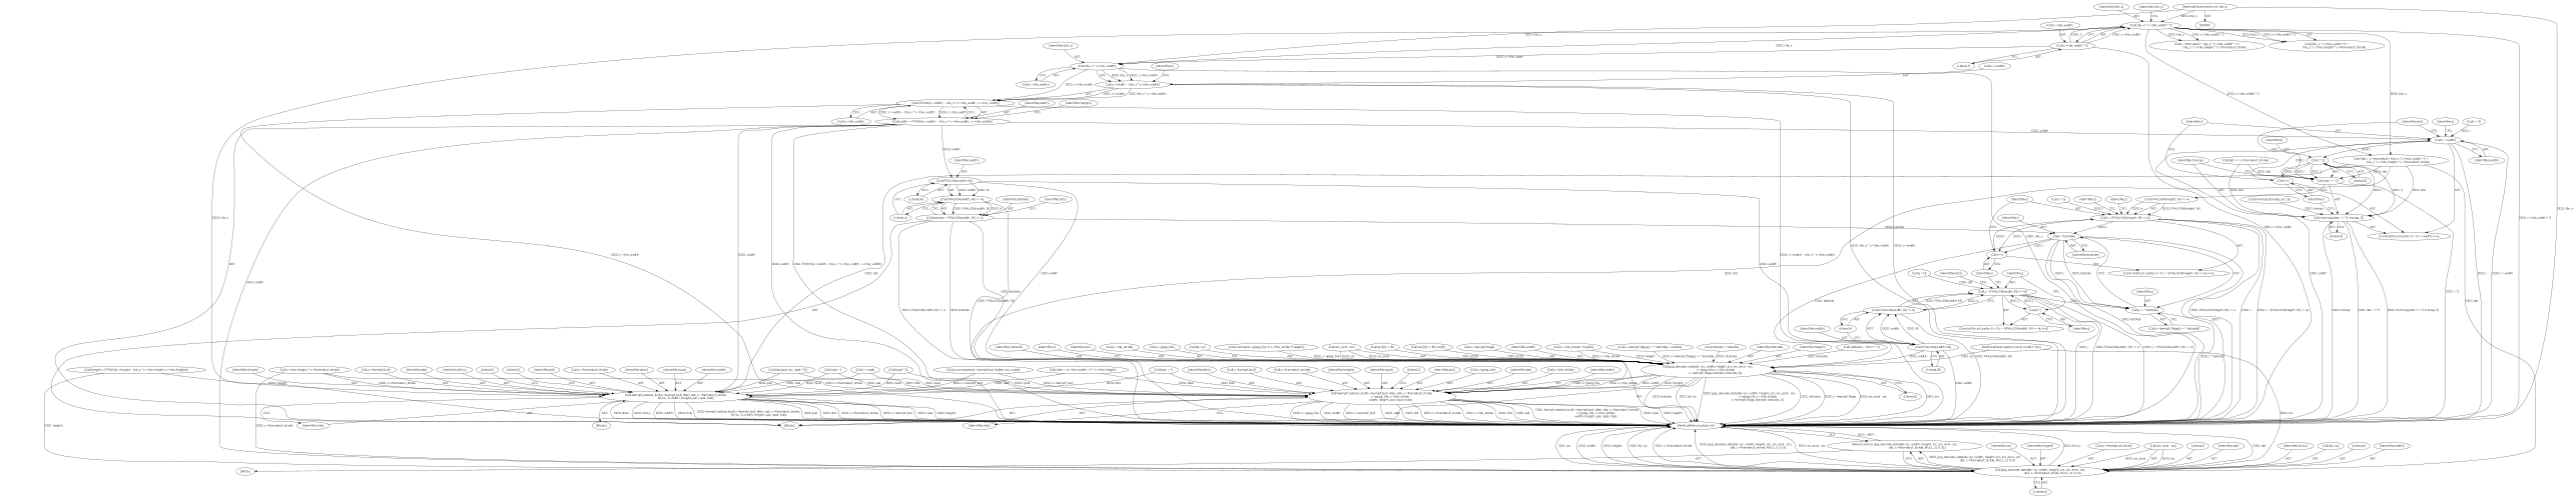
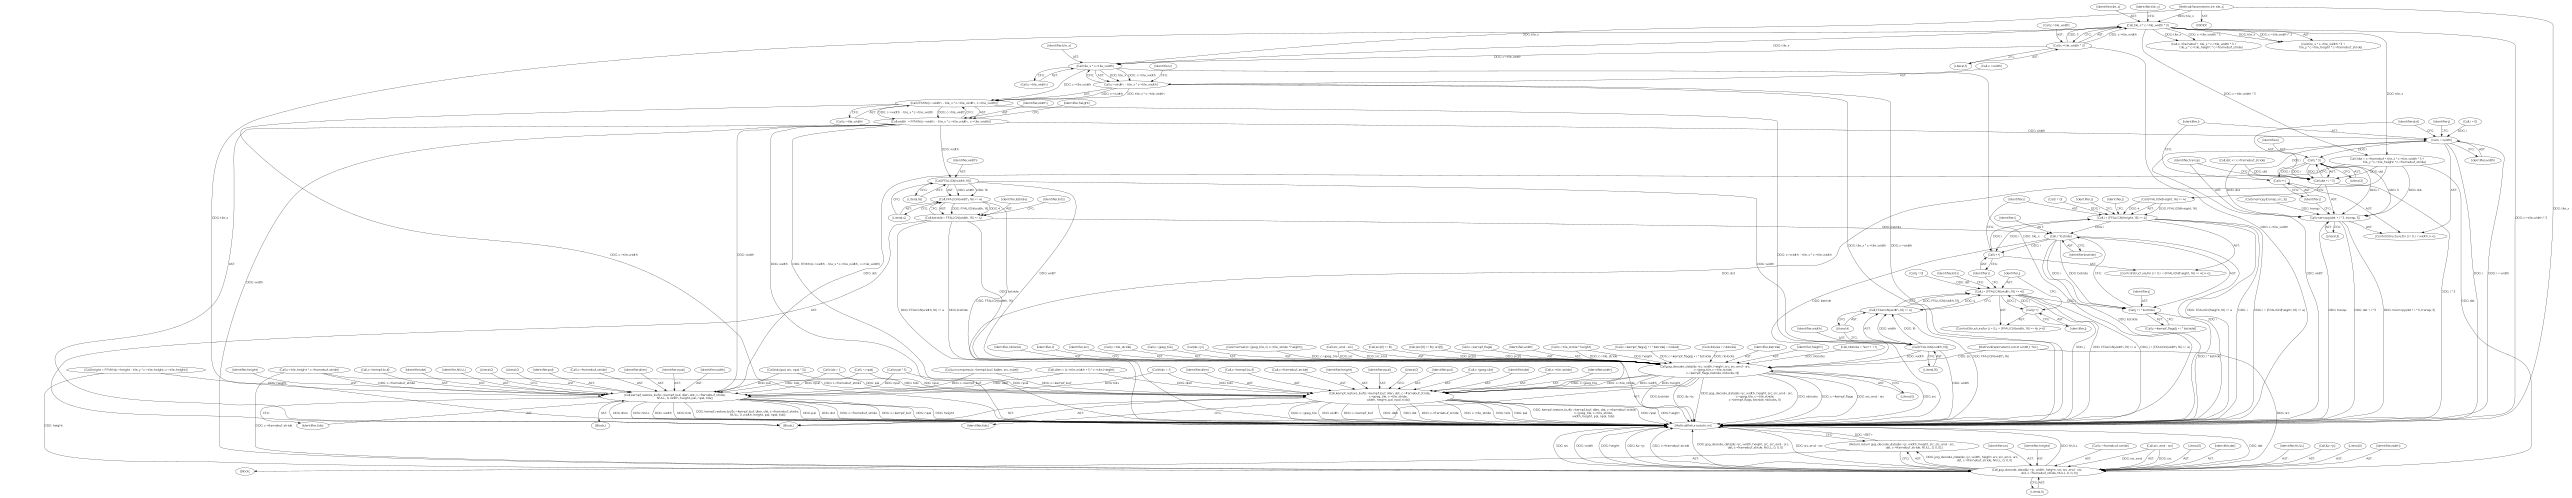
  digraph {
    fontname=Montserrat
    node [fontname=Montserrat]
    edge [fontname=Montserrat]
    n1 [label="(Call,tile_x * c->tile_width)"]
    n2 [label="(Call,c->width  - tile_x * c->tile_width)"]
    n3 [label="(Call,FFMIN(c->width  - tile_x * c->tile_width,  c->tile_width))"]
    n4 [label="(MethodReturn,static int)"]
    n5 [label="(Call,c->tile_width)"]
    n6 [label="(Call,width  = FFMIN(c->width  - tile_x * c->tile_width,  c->tile_width))"]
    n7 [label="(Call,c->tile_width)"]
    n8 [label="(Return,return jpg_decode_data(&c->jc, width, height, src, src_end - src,\n                               dst, c->framebuf_stride, NULL, 0, 0, 0);)"]
    n9 [label="(Call,tile_x * c->tile_width * 3)"]
    n10 [label="(Call,c->tile_width * 3)"]
    n11 [label="(Call,c->framebuf + tile_x * c->tile_width * 3 +\n                   tile_y * c->tile_height * c->framebuf_stride)"]
    n12 [label="(Call,tile_x * c->tile_width * 3 +\n                   tile_y * c->tile_height * c->framebuf_stride)"]
    n13 [label="(Call,*dst = c->framebuf + tile_x * c->tile_width * 3 +\n                   tile_y * c->tile_height * c->framebuf_stride)"]
    n14 [label="(Literal,3)"]
    n15 [label="(Call,jpg_decode_data(&c->jc, width, height, src, src_end - src,\n                               dst, c->framebuf_stride, NULL, 0, 0, 0))"]
    n16 [label="(Call,kempf_restore_buf(c->kempf_buf, dlen, dst, c->framebuf_stride,\n                          NULL, 0, width, height, pal, npal, tidx))"]
    n17 [label="(Call,memcpy(dst + i * 3, transp, 3))"]
    n18 [label="(Call,dst + i * 3)"]
    n19 [label="(Call,kempf_restore_buf(c->kempf_buf, dlen, dst, c->framebuf_stride,\n                      c->jpeg_tile, c->tile_stride,\n                      width, height, pal, npal, tidx))"]
    n20 [label="(MethodParameterIn,int tile_x)"]
    1000100
    n22 [label="(Call,i < width)"]
    n23 [label="(Call,FFALIGN(width, 16))"]
    n24 [label="(Block,)"]
    n25 [label="(Call,i * 3)"]
    n26 [label="(Identifier,width)"]
    n27 [label="(ControlStructure,for (i = 0; i < width; i++))"]
    n28 [label="(Literal,0)"]
    n29 [label="(Identifier,tidx)"]
    n30 [label="(Block,)"]
    n31 [label="(Call,FFALIGN(width, 16) >> 4)"]
    n32 [label="(Call,jpg_decode_data(&c->jc, width, height, src, src_end - src,\n                    c->jpeg_tile, c->tile_stride,\n                    c->kempf_flags, bstride, nblocks, 0))"]
    n33 [label="(Call,FFALIGN(width, 16))"]
    n34 [label="(Literal,16)"]
    n35 [label="(Call,i++)"]
    n36 [label="(Literal,3)"]
    n37 [label="(Identifier,i)"]
    n38 [label="(Literal,3)"]
    n39 [label="(Call,FFALIGN(height, 16) >> 4)"]
    n40 [label="(Block,)"]
    n41 [label="(Call,bstride = FFALIGN(width, 16) >> 4)"]
    n42 [label="(Literal,4)"]
    n43 [label="(Literal,0)"]
    n44 [label="(Call,FFALIGN(width, 16) >> 4)"]
    n45 [label="(Literal,16)"]
    n46 [label="(Call,i * bstride)"]
    n47 [label="(Call,i++)"]
    n48 [label="(Call,j + i * bstride)"]
    n49 [label="(Identifier,bstride)"]
    n50 [label="(Call,i < (FFALIGN(height, 16) >> 4))"]
    n51 [label="(ControlStructure,for (i = 0; i < (FFALIGN(height, 16) >> 4); i++))"]
    n52 [label="(Identifier,i)"]
    n53 [label="(Call,c->kempf_flags[j + i * bstride])"]
    n54 [label="(Call,j < (FFALIGN(width, 16) >> 4))"]
    n55 [label="(Identifier,tidx)"]
    n56 [label="(Literal,4)"]
    n57 [label="(Call,j++)"]
    n58 [label="(ControlStructure,for (j = 0; j < (FFALIGN(width, 16) >> 4); j++))"]
    n59 [label="(Identifier,j)"]
    n60 [label="(Call,cblocks > nblocks)"]
    n61 [label="(Identifier,i)"]
    n62 [label="(Identifier,pal)"]
    n63 [label="(Identifier,bstride)"]
    n64 [label="(Identifier,height)"]
    n65 [label="(Identifier,c)"]
    n66 [label="(Call,c->width)"]
    n67 [label="(Identifier,dst)"]
    n68 [label="(Identifier,npal)"]
    n69 [label="(Call,i = 0)"]
    n70 [label="(Identifier,src)"]
    n71 [label="(Identifier,pal)"]
    n72 [label="(Call,nblocks = *src++ + 1)"]
    n73 [label="(Identifier,nblocks)"]
    n74 [label="(Identifier,j)"]
    n75 [label="(Identifier,c)"]
    n76 [label="(Identifier,i)"]
    n77 [label="(Identifier,width)"]
    n78 [label="(Identifier,src)"]
    n79 [label="(Identifier,height)"]
    n80 [label="(Identifier,j)"]
    n81 [label="(Call,c->jpeg_tile)"]
    n82 [label="(Identifier,tile_x)"]
    n83 [label="(Identifier,dst)"]
    n84 [label="(Identifier,bstride)"]
    n85 [label="(Call,tidx = i)"]
    n86 [label="(Call,c->kempf_buf)"]
    n87 [label="(Identifier,c)"]
    n88 [label="(Call,c->tile_stride)"]
    n89 [label="(Identifier,height)"]
    n90 [label="(Call,c->tile_stride)"]
    n91 [label="(Identifier,NULL)"]
    n92 [label="(Literal,0)"]
    n93 [label="(Call,height = FFMIN(c->height - tile_y * c->tile_height, c->tile_height))"]
    n94 [label="(Call,c->jpeg_tile)"]
    n95 [label="(Call,j = 0)"]
    n96 [label="(Identifier,tile_x)"]
    n97 [label="(Call,&c->jc)"]
    n98 [label="(Literal,0)"]
    n99 [label="(Call,c->framebuf_stride)"]
    n100 [label="(Call,memset(c->jpeg_tile, 0, c->tile_stride * height))"]
    n101 [label="(Call,i < npal)"]
    n102 [label="(Call,i = 0)"]
    n103 [label="(Identifier,width)"]
    n104 [label="(Identifier,bits)"]
    n105 [label="(Call,src_end - src)"]
    n106 [label="(Call,memcpy(transp, src, 3))"]
    n107 [label="(Call,src[0] << 8)"]
    n108 [label="(Call,c->framebuf_stride)"]
    n109 [label="(Call,src_end - src)"]
    n110 [label="(Identifier,dlen)"]
    n111 [label="(Identifier,i)"]
    n112 [label="(Identifier,dlen)"]
    n113 [label="(Call,dst += c->framebuf_stride)"]
    n114 [label="(Call,dlen = (c->tile_width + 1) * c->tile_height)"]
    n115 [label="(Identifier,transp)"]
    n116 [label="(Call,tidx = -1)"]
    n117 [label="(Call,tidx(pal, src, npal * 3))"]
    n118 [label="(Literal,0)"]
    n119 [label="(Identifier,j)"]
    n120 [label="(Call,(src[0] << 8) | src[1])"]
    n121 [label="(Identifier,dst)"]
    n122 [label="(Identifier,height)"]
    n123 [label="(Call,c->kempf_flags)"]
    n124 [label="(Identifier,width)"]
    n125 [label="(Call,c->tile_height * c->framebuf_stride)"]
    n126 [label="(Identifier,width)"]
    n127 [label="(MethodParameterIn,const uint8_t *src)"]
    n128 [label="(Call,c->kempf_buf)"]
    n129 [label="(Identifier,NULL)"]
    n130 [label="(Identifier,tile_y)"]
    n131 [label="(Call,c->framebuf_stride)"]
    n132 [label="(Call,&c->jc)"]
    n133 [label="(Literal,0)"]
    n134 [label="(Call,c->tile_width)"]
    n135 [label="(Call,npal * 3)"]
    n136 [label="(Call,c->tile_stride * height)"]
    n137 [label="(Identifier,width)"]
    n138 [label="(Identifier,width)"]
    n139 [label="(Identifier,dst)"]
    n140 [label="(Call,uncompress(c->kempf_buf, &dlen, src, zsize))"]
    n141 [label="(Identifier,bits)"]
    n142 [label="(Call,c->kempf_flags[j + i * bstride] = coded)"]
    n143 [label="(Identifier,width)"]
    n144 [label="(Identifier,height)"]
    n145 [label="(Identifier,j)"]
    n146 [label="(Identifier,npal)"]
    n147 [label="(Identifier,i)"]
    n148 [label="(Literal,0)"]
    n1 -> n2 [label="AST: "]
    n1 -> n2 [label="DDG: tile_x"]
    n1 -> n2 [label="DDG: c->tile_width"]
    n1 -> n3 [label="DDG: c->tile_width"]
    n1 -> n4 [label="DDG: tile_x"]
    n1 -> n5 [label="CFG: "]
+   n2 -> n1 [label="CFG: "]
    n2 -> n3 [label="AST: "]
    n2 -> n3 [label="DDG: c->width"]
    n2 -> n3 [label="DDG: tile_x * c->tile_width"]
    n2 -> n4 [label="DDG: tile_x * c->tile_width"]
    n2 -> n4 [label="DDG: c->width"]
    n3 -> n4 [label="DDG: c->tile_width"]
    n3 -> n4 [label="DDG: c->width  - tile_x * c->tile_width"]
    n3 -> n6 [label="AST: "]
    n3 -> n6 [label="DDG: c->width  - tile_x * c->tile_width"]
    n3 -> n6 [label="DDG: c->tile_width"]
    n3 -> n7 [label="CFG: "]
    n4 -> n8 [label="CFG: "]
    n5 -> n1 [label="AST: "]
    n6 -> n3 [label="CFG: "]
    n6 -> n4 [label="DDG: width"]
    n6 -> n4 [label="DDG: FFMIN(c->width  - tile_x * c->tile_width,  c->tile_width)"]
    n6 -> n15 [label="DDG: width"]
    n6 -> n16 [label="DDG: width"]
    n6 -> n22 [label="DDG: width"]
    n6 -> n23 [label="DDG: width"]
    n6 -> n24 [label="AST: "]
    n7 -> n3 [label="AST: "]
    n8 -> n4 [label="DDG: <RET>"]
    n8 -> n15 [label="CFG: "]
    n8 -> n40 [label="AST: "]
    n9 -> n1 [label="DDG: tile_x"]
    n9 -> n4 [label="DDG: c->tile_width * 3"]
    n9 -> n4 [label="DDG: tile_x"]
    n9 -> n10 [label="CFG: "]
    n9 -> n11 [label="DDG: tile_x"]
    n9 -> n11 [label="DDG: c->tile_width * 3"]
    n9 -> n12 [label="AST: "]
    n9 -> n12 [label="DDG: tile_x"]
    n9 -> n12 [label="DDG: c->tile_width * 3"]
    n9 -> n13 [label="DDG: tile_x"]
    n9 -> n13 [label="DDG: c->tile_width * 3"]
    n10 -> n1 [label="DDG: c->tile_width"]
    n10 -> n4 [label="DDG: c->tile_width"]
    n10 -> n9 [label="AST: "]
    n10 -> n9 [label="DDG: c->tile_width"]
    n10 -> n9 [label="DDG: 3"]
    n10 -> n14 [label="CFG: "]
    n13 -> n15 [label="DDG: dst"]
    n13 -> n16 [label="DDG: dst"]
    n13 -> n17 [label="DDG: dst"]
    n13 -> n18 [label="DDG: dst"]
    n13 -> n19 [label="DDG: dst"]
    n14 -> n10 [label="AST: "]
    n15 -> n4 [label="DDG: NULL"]
    n15 -> n4 [label="DDG: dst"]
    n15 -> n4 [label="DDG: src"]
    n15 -> n4 [label="DDG: width"]
    n15 -> n4 [label="DDG: height"]
    n15 -> n4 [label="DDG: &c->jc"]
    n15 -> n4 [label="DDG: c->framebuf_stride"]
    n15 -> n4 [label="DDG: jpg_decode_data(&c->jc, width, height, src, src_end - src,\n                               dst, c->framebuf_stride, NULL, 0, 0, 0)"]
    n15 -> n4 [label="DDG: src_end - src"]
    n15 -> n8 [label="AST: "]
    n15 -> n8 [label="DDG: jpg_decode_data(&c->jc, width, height, src, src_end - src,\n                               dst, c->framebuf_stride, NULL, 0, 0, 0)"]
    n15 -> n28 [label="CFG: "]
    n16 -> n4 [label="DDG: dst"]
    n16 -> n4 [label="DDG: c->framebuf_stride"]
    n16 -> n4 [label="DDG: c->kempf_buf"]
    n16 -> n4 [label="DDG: npal"]
    n16 -> n4 [label="DDG: height"]
    n16 -> n4 [label="DDG: dlen"]
    n16 -> n4 [label="DDG: NULL"]
    n16 -> n4 [label="DDG: width"]
    n16 -> n4 [label="DDG: tidx"]
    n16 -> n4 [label="DDG: kempf_restore_buf(c->kempf_buf, dlen, dst, c->framebuf_stride,\n                          NULL, 0, width, height, pal, npal, tidx)"]
    n16 -> n4 [label="DDG: pal"]
    n16 -> n29 [label="CFG: "]
    n16 -> n30 [label="AST: "]
    n17 -> n4 [label="DDG: transp"]
    n17 -> n4 [label="DDG: dst + i * 3"]
    n17 -> n4 [label="DDG: memcpy(dst + i * 3, transp, 3)"]
    n17 -> n27 [label="AST: "]
    n17 -> n38 [label="CFG: "]
    n18 -> n4 [label="DDG: i * 3"]
    n18 -> n17 [label="AST: "]
+   n18 -> n25 [label="CFG: "]
    n18 -> n39 [label="CFG: "]
    n19 -> n4 [label="DDG: kempf_restore_buf(c->kempf_buf, dlen, dst, c->framebuf_stride,\n                      c->jpeg_tile, c->tile_stride,\n                      width, height, pal, npal, tidx)"]
    n19 -> n4 [label="DDG: npal"]
    n19 -> n4 [label="DDG: height"]
    n19 -> n4 [label="DDG: c->jpeg_tile"]
    n19 -> n4 [label="DDG: width"]
    n19 -> n4 [label="DDG: c->kempf_buf"]
    n19 -> n4 [label="DDG: dlen"]
    n19 -> n4 [label="DDG: dst"]
    n19 -> n4 [label="DDG: c->framebuf_stride"]
    n19 -> n4 [label="DDG: c->tile_stride"]
    n19 -> n4 [label="DDG: tidx"]
    n19 -> n4 [label="DDG: pal"]
    n19 -> n24 [label="AST: "]
    n19 -> n55 [label="CFG: "]
    n20 -> n1 [label="DDG: tile_x"]
    n20 -> n4 [label="DDG: tile_x"]
    n20 -> n9 [label="DDG: tile_x"]
    n20 -> 1000100 [label="AST: "]
    n22 -> n4 [label="DDG: width"]
    n22 -> n4 [label="DDG: i"]
    n22 -> n4 [label="DDG: i < width"]
    n22 -> n25 [label="DDG: i"]
    n22 -> n26 [label="CFG: "]
    n22 -> n27 [label="AST: "]
    n23 -> n31 [label="AST: "]
    n23 -> n31 [label="DDG: width"]
    n23 -> n31 [label="DDG: 16"]
    n23 -> n32 [label="DDG: width"]
    n23 -> n33 [label="DDG: width"]
    n23 -> n34 [label="CFG: "]
    n25 -> n17 [label="DDG: i"]
    n25 -> n17 [label="DDG: 3"]
    n25 -> n18 [label="AST: "]
    n25 -> n18 [label="DDG: i"]
    n25 -> n18 [label="DDG: 3"]
    n25 -> n35 [label="DDG: i"]
    n25 -> n36 [label="CFG: "]
    n26 -> n22 [label="AST: "]
    n28 -> n15 [label="AST: "]
    n29 -> n16 [label="AST: "]
    n31 -> n4 [label="DDG: FFALIGN(width, 16)"]
    n31 -> n41 [label="AST: "]
    n31 -> n41 [label="DDG: FFALIGN(width, 16)"]
    n31 -> n41 [label="DDG: 4"]
    n31 -> n42 [label="CFG: "]
    n32 -> n4 [label="DDG: bstride"]
    n32 -> n4 [label="DDG: &c->jc"]
    n32 -> n4 [label="DDG: jpg_decode_data(&c->jc, width, height, src, src_end - src,\n                    c->jpeg_tile, c->tile_stride,\n                    c->kempf_flags, bstride, nblocks, 0)"]
    n32 -> n4 [label="DDG: nblocks"]
    n32 -> n4 [label="DDG: c->kempf_flags"]
    n32 -> n4 [label="DDG: src_end - src"]
    n32 -> n4 [label="DDG: src"]
    n32 -> n19 [label="DDG: c->jpeg_tile"]
    n32 -> n19 [label="DDG: c->tile_stride"]
    n32 -> n19 [label="DDG: width"]
    n32 -> n19 [label="DDG: height"]
    n32 -> n24 [label="AST: "]
    n32 -> n43 [label="CFG: "]
    n33 -> n4 [label="DDG: width"]
    n33 -> n32 [label="DDG: width"]
    n33 -> n44 [label="AST: "]
    n33 -> n44 [label="DDG: width"]
    n33 -> n44 [label="DDG: 16"]
    n33 -> n45 [label="CFG: "]
    n34 -> n23 [label="AST: "]
    n35 -> n22 [label="DDG: i"]
    n35 -> n27 [label="AST: "]
    n35 -> n37 [label="CFG: "]
    n36 -> n25 [label="AST: "]
    n37 -> n17 [label="CFG: "]
    n37 -> n35 [label="AST: "]
    n38 -> n17 [label="AST: "]
    n39 -> n50 [label="AST: "]
    n39 -> n50 [label="DDG: FFALIGN(height, 16)"]
    n39 -> n50 [label="DDG: 4"]
    n41 -> n4 [label="DDG: FFALIGN(width, 16) >> 4"]
    n41 -> n4 [label="DDG: bstride"]
    n41 -> n24 [label="AST: "]
    n41 -> n31 [label="CFG: "]
    n41 -> n32 [label="DDG: bstride"]
    n41 -> n46 [label="DDG: bstride"]
    n42 -> n23 [label="CFG: "]
    n42 -> n31 [label="AST: "]
    n43 -> n32 [label="AST: "]
    n44 -> n4 [label="DDG: FFALIGN(width, 16)"]
    n44 -> n54 [label="AST: "]
    n44 -> n54 [label="DDG: FFALIGN(width, 16)"]
    n44 -> n54 [label="DDG: 4"]
    n44 -> n56 [label="CFG: "]
    n45 -> n33 [label="AST: "]
    n46 -> n4 [label="DDG: bstride"]
    n46 -> n4 [label="DDG: i"]
    n46 -> n32 [label="DDG: bstride"]
    n46 -> n47 [label="DDG: i"]
    n46 -> n48 [label="AST: "]
    n46 -> n48 [label="DDG: i"]
    n46 -> n48 [label="DDG: bstride"]
    n46 -> n49 [label="CFG: "]
    n47 -> n50 [label="DDG: i"]
    n47 -> n51 [label="AST: "]
    n47 -> n52 [label="CFG: "]
    n48 -> n4 [label="DDG: i * bstride"]
    n48 -> n46 [label="CFG: "]
    n48 -> n53 [label="AST: "]
    n49 -> n46 [label="AST: "]
    n50 -> n4 [label="DDG: FFALIGN(height, 16) >> 4"]
    n50 -> n4 [label="DDG: i"]
    n50 -> n4 [label="DDG: i < (FFALIGN(height, 16) >> 4)"]
    n50 -> n46 [label="DDG: i"]
    n50 -> n47 [label="DDG: i"]
    n50 -> n51 [label="AST: "]
    n52 -> n47 [label="AST: "]
    n52 -> n54 [label="CFG: "]
    n53 -> n48 [label="CFG: "]
    n54 -> n4 [label="DDG: j"]
    n54 -> n4 [label="DDG: FFALIGN(width, 16) >> 4"]
    n54 -> n4 [label="DDG: j < (FFALIGN(width, 16) >> 4)"]
    n54 -> n44 [label="CFG: "]
    n54 -> n48 [label="DDG: j"]
    n54 -> n57 [label="DDG: j"]
    n54 -> n58 [label="AST: "]
    n55 -> n19 [label="AST: "]
    n56 -> n33 [label="CFG: "]
    n56 -> n44 [label="AST: "]
    n57 -> n54 [label="DDG: j"]
    n57 -> n58 [label="AST: "]
    n57 -> n59 [label="CFG: "]
    n59 -> n57 [label="AST: "]
    n60 -> n32 [label="DDG: nblocks"]
    n61 -> n46 [label="AST: "]
    n62 -> n16 [label="AST: "]
    n63 -> n32 [label="AST: "]
    n64 -> n32 [label="AST: "]
    n65 -> n2 [label="CFG: "]
    n66 -> n2 [label="AST: "]
    n67 -> n18 [label="AST: "]
    n67 -> n22 [label="CFG: "]
    n68 -> n16 [label="AST: "]
    n69 -> n50 [label="DDG: i"]
    n70 -> n15 [label="AST: "]
    n71 -> n19 [label="AST: "]
    n72 -> n32 [label="DDG: nblocks"]
    n73 -> n32 [label="AST: "]
    n74 -> n22 [label="CFG: "]
    n75 -> n32 [label="CFG: "]
    n76 -> n25 [label="AST: "]
    n77 -> n16 [label="AST: "]
    n78 -> n32 [label="AST: "]
    n79 -> n6 [label="CFG: "]
    n80 -> n54 [label="AST: "]
    n80 -> n57 [label="CFG: "]
    n81 -> n19 [label="AST: "]
    n82 -> n9 [label="AST: "]
    n83 -> n19 [label="AST: "]
    n84 -> n41 [label="AST: "]
    n85 -> n16 [label="DDG: tidx"]
    n85 -> n19 [label="DDG: tidx"]
    n86 -> n16 [label="AST: "]
    n87 -> n50 [label="CFG: "]
    n88 -> n32 [label="AST: "]
    n89 -> n15 [label="AST: "]
    n90 -> n19 [label="AST: "]
    n91 -> n16 [label="AST: "]
    n92 -> n16 [label="CFG: "]
    n93 -> n15 [label="DDG: height"]
    n93 -> n16 [label="DDG: height"]
    n94 -> n32 [label="AST: "]
    n95 -> n54 [label="DDG: dst"]
    n96 -> n1 [label="AST: "]
    n97 -> n32 [label="AST: "]
    n98 -> n16 [label="AST: "]
    n99 -> n15 [label="AST: "]
    n100 -> n32 [label="DDG: c->jpeg_tile"]
    n101 -> n16 [label="DDG: npal"]
    n101 -> n19 [label="DDG: npal"]
    n102 -> n22 [label="DDG: i"]
    n103 -> n19 [label="AST: "]
    n104 -> n41 [label="CFG: "]
    n105 -> n32 [label="AST: "]
    n105 -> n32 [label="DDG: src"]
    n105 -> n32 [label="DDG: src_end"]
    n106 -> n17 [label="DDG: transp"]
    n107 -> n32 [label="DDG: src[0]"]
    n108 -> n16 [label="AST: "]
    n109 -> n15 [label="AST: "]
    n109 -> n15 [label="DDG: src"]
    n109 -> n15 [label="DDG: src_end"]
    n110 -> n19 [label="AST: "]
    n111 -> n22 [label="AST: "]
    n111 -> n35 [label="CFG: "]
    n112 -> n16 [label="AST: "]
    n113 -> n17 [label="DDG: dst"]
    n113 -> n18 [label="DDG: dst"]
    n114 -> n16 [label="DDG: dlen"]
    n114 -> n19 [label="DDG: dlen"]
    n115 -> n17 [label="AST: "]
    n115 -> n18 [label="CFG: "]
    n116 -> n16 [label="DDG: tidx"]
    n116 -> n19 [label="DDG: tidx"]
    n117 -> n16 [label="DDG: pal"]
    n117 -> n19 [label="DDG: pal"]
    n118 -> n15 [label="AST: "]
    n119 -> n50 [label="CFG: "]
    n120 -> n32 [label="DDG: src[1]"]
    n121 -> n15 [label="AST: "]
    n122 -> n16 [label="AST: "]
    n123 -> n32 [label="AST: "]
    n124 -> n23 [label="AST: "]
    n125 -> n15 [label="DDG: c->framebuf_stride"]
    n125 -> n16 [label="DDG: c->framebuf_stride"]
    n125 -> n19 [label="DDG: c->framebuf_stride"]
    n126 -> n32 [label="AST: "]
    n127 -> n15 [label="DDG: src"]
    n127 -> n32 [label="DDG: src"]
    n128 -> n19 [label="AST: "]
    n129 -> n15 [label="AST: "]
    n130 -> n9 [label="CFG: "]
    n131 -> n19 [label="AST: "]
    n132 -> n15 [label="AST: "]
    n133 -> n15 [label="AST: "]
    n134 -> n10 [label="AST: "]
    n135 -> n16 [label="DDG: npal"]
    n135 -> n19 [label="DDG: npal"]
    n136 -> n32 [label="DDG: height"]
    n136 -> n32 [label="DDG: c->tile_stride"]
    n137 -> n33 [label="AST: "]
    n138 -> n6 [label="AST: "]
    n139 -> n16 [label="AST: "]
    n140 -> n16 [label="DDG: c->kempf_buf"]
    n140 -> n19 [label="DDG: c->kempf_buf"]
    n141 -> n54 [label="CFG: "]
    n142 -> n32 [label="DDG: c->kempf_flags[j + i * bstride]"]
    n143 -> n15 [label="AST: "]
    n144 -> n19 [label="AST: "]
    n145 -> n48 [label="AST: "]
    n146 -> n19 [label="AST: "]
    n147 -> n47 [label="CFG: "]
    n147 -> n50 [label="AST: "]
    n148 -> n19 [label="CFG: "]
  }
